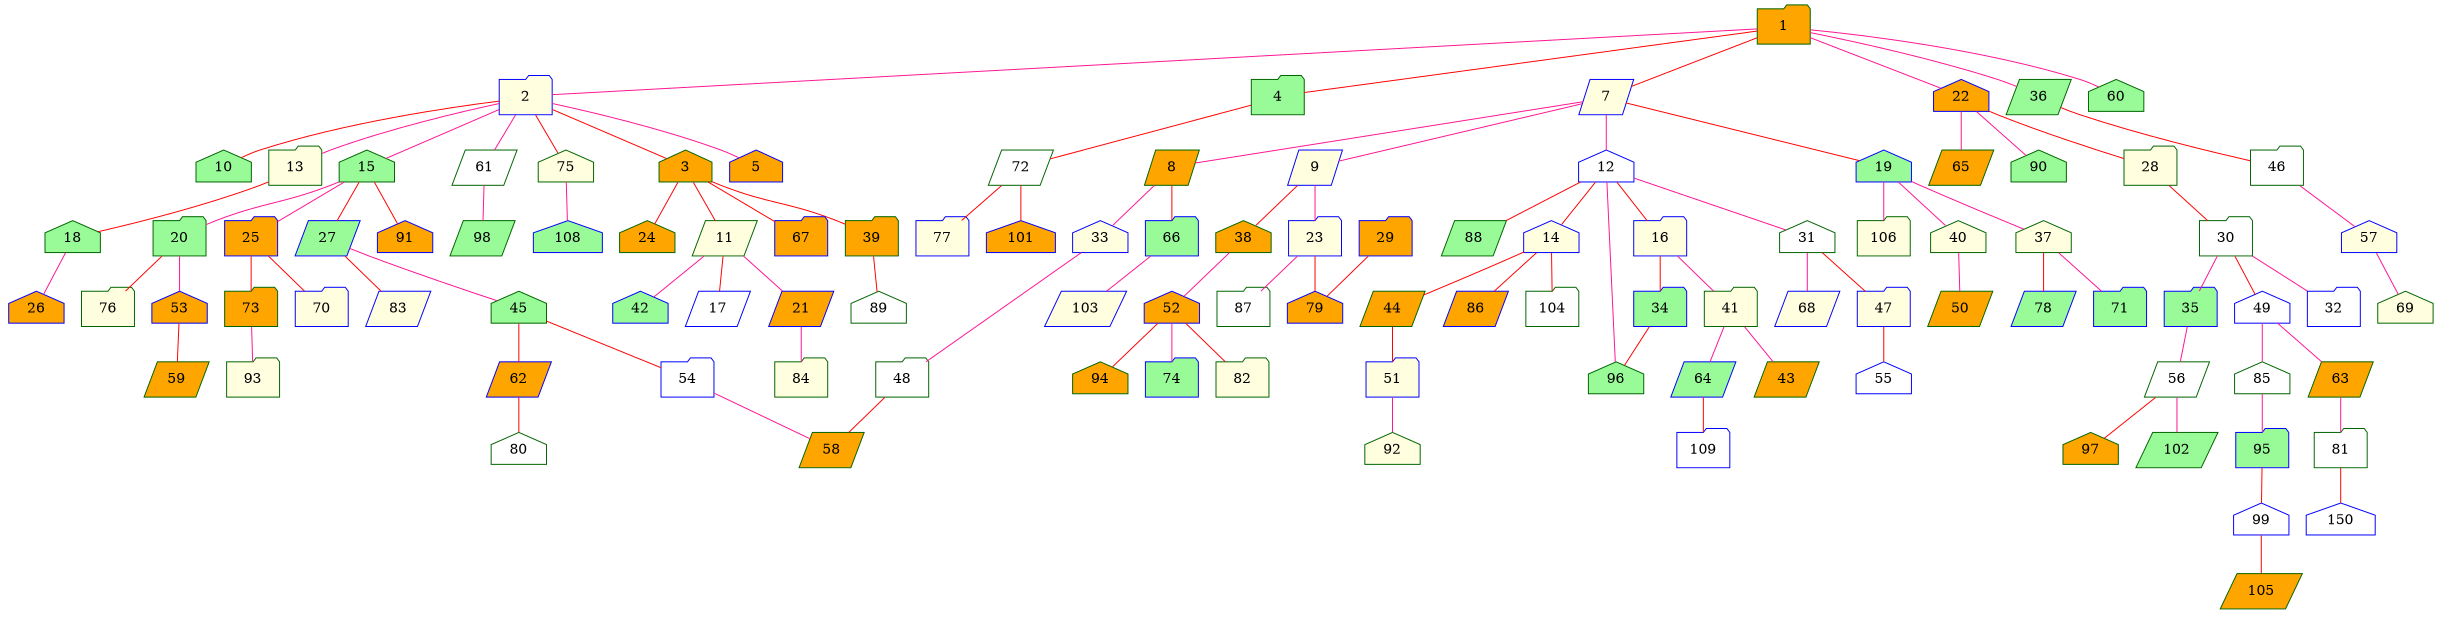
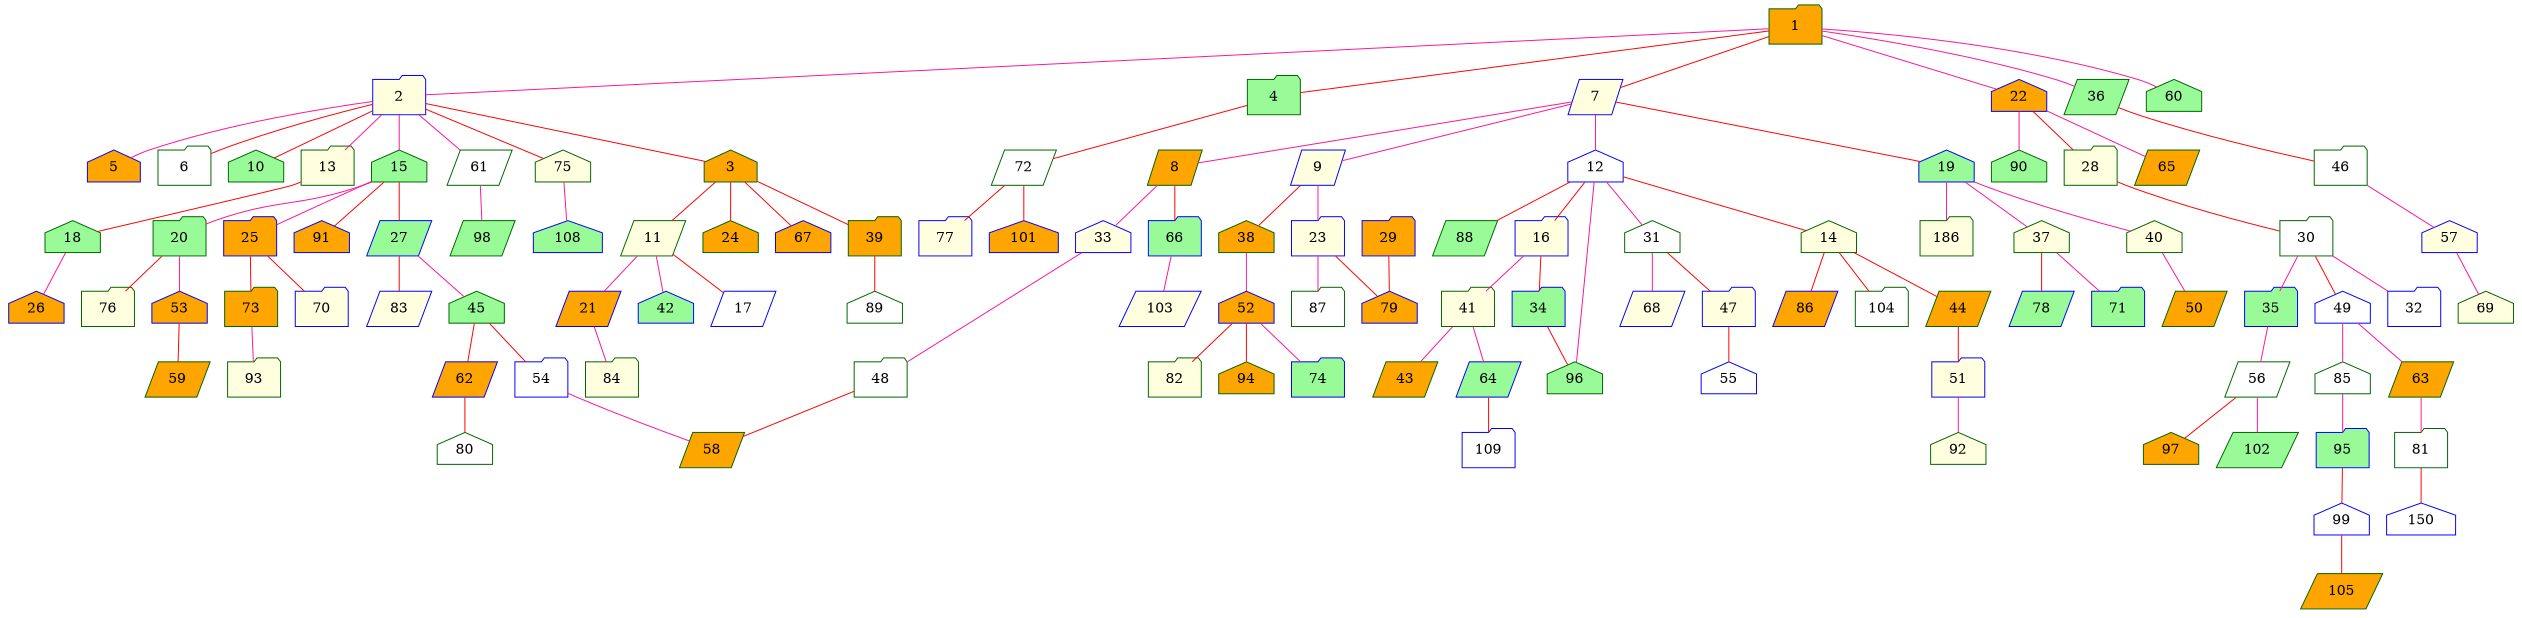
  graph {
    node [color=darkgreen fillcolor=orange shape=house style=filled]
    edge [color=red]
    1 [shape=folder]
    2 [color=blue fillcolor=lightyellow shape=folder]
    4 [fillcolor=palegreen shape=folder]
    7 [color=blue fillcolor=lightyellow shape=parallelogram]
    22 [color=blue]
    36 [fillcolor=palegreen shape=parallelogram]
    60 [fillcolor=palegreen]
    3
    5 [color=blue]
+   6 [fillcolor=white shape=folder]
    10 [fillcolor=palegreen]
    13 [fillcolor=lightyellow shape=folder]
    15 [fillcolor=palegreen]
    61 [fillcolor=white shape=parallelogram]
    75 [fillcolor=lightyellow]
    72 [fillcolor=white shape=parallelogram]
    8 [shape=parallelogram]
    9 [color=blue fillcolor=lightyellow shape=parallelogram]
    12 [color=blue fillcolor=white]
    19 [color=blue fillcolor=palegreen]
    28 [fillcolor=lightyellow shape=folder]
    65 [shape=parallelogram]
    90 [fillcolor=palegreen]
    46 [fillcolor=white shape=folder]
    11 [fillcolor=lightyellow shape=parallelogram]
    24
    39 [shape=folder]
-   67 [color=blue shape=folder]
+   67 [color=blue]
    18 [fillcolor=palegreen]
    20 [fillcolor=palegreen shape=folder]
    25 [color=blue shape=folder]
    27 [color=blue fillcolor=palegreen shape=parallelogram]
    91 [color=blue]
    98 [fillcolor=palegreen shape=parallelogram]
    108 [color=blue fillcolor=palegreen]
    17 [color=blue fillcolor=white shape=parallelogram]
    21 [color=blue shape=parallelogram]
    42 [color=blue fillcolor=palegreen]
    89 [fillcolor=white]
    77 [color=blue fillcolor=lightyellow shape=folder]
    101 [color=blue]
    33 [color=blue fillcolor=lightyellow]
    66 [color=blue fillcolor=palegreen shape=folder]
    23 [color=blue fillcolor=lightyellow shape=folder]
    38
-   14 [color=blue fillcolor=lightyellow]
+   14 [fillcolor=lightyellow]
    16 [color=blue fillcolor=lightyellow shape=folder]
    31 [fillcolor=white]
    88 [fillcolor=palegreen shape=parallelogram]
    96 [fillcolor=palegreen]
    37 [fillcolor=lightyellow]
    40 [fillcolor=lightyellow]
-   106 [fillcolor=lightyellow shape=folder]
+   106 [fillcolor=lightyellow shape=folder label=186]
    48 [fillcolor=white shape=folder]
    103 [color=blue fillcolor=lightyellow shape=parallelogram]
    87 [fillcolor=white shape=folder]
    79 [color=blue]
    52 [color=blue]
    84 [fillcolor=lightyellow shape=folder]
    44 [shape=parallelogram]
    86 [color=blue shape=parallelogram]
    104 [fillcolor=white shape=folder]
    34 [color=blue fillcolor=palegreen shape=folder]
    41 [fillcolor=lightyellow shape=folder]
    47 [color=blue fillcolor=lightyellow shape=folder]
    68 [color=blue fillcolor=lightyellow shape=parallelogram]
    26 [color=blue]
    51 [color=blue fillcolor=lightyellow shape=folder]
    53 [color=blue]
    76 [fillcolor=lightyellow shape=folder]
    70 [color=blue fillcolor=lightyellow shape=folder]
    73 [shape=folder]
    45 [fillcolor=palegreen]
    83 [color=blue fillcolor=lightyellow shape=parallelogram]
    43 [shape=parallelogram]
    64 [color=blue fillcolor=palegreen shape=parallelogram]
    71 [color=blue fillcolor=palegreen shape=folder]
    78 [color=blue fillcolor=palegreen shape=parallelogram]
    50 [shape=parallelogram]
    59 [shape=parallelogram]
    30 [fillcolor=white shape=folder]
    29 [color=blue shape=folder]
    93 [fillcolor=lightyellow shape=folder]
    54 [color=blue fillcolor=white shape=folder]
    62 [color=blue shape=parallelogram]
    32 [color=blue fillcolor=white shape=folder]
    35 [color=blue fillcolor=palegreen shape=folder]
    49 [color=blue fillcolor=white]
    56 [fillcolor=white shape=parallelogram]
    63 [shape=parallelogram]
    85 [fillcolor=white]
    55 [color=blue fillcolor=white]
    58 [shape=parallelogram]
    97
    102 [fillcolor=palegreen shape=parallelogram]
    57 [color=blue fillcolor=lightyellow]
    74 [color=blue fillcolor=palegreen shape=folder]
    82 [fillcolor=lightyellow shape=folder]
    94
    n100 [color=blue fillcolor=white label=109 shape=folder]
    92 [fillcolor=lightyellow]
    80 [fillcolor=white]
    69 [fillcolor=lightyellow]
    81 [fillcolor=white shape=folder]
    95 [color=blue fillcolor=palegreen shape=folder]
    n106 [color=blue fillcolor=white label=150]
    99 [color=blue fillcolor=white]
    105 [shape=parallelogram]
    1 -- 2 [color=deeppink]
    1 -- 4
    1 -- 7
    1 -- 22 [color=deeppink]
    1 -- 36 [color=deeppink]
    1 -- 60 [color=deeppink]
    2 -- 3
    2 -- 5 [color=deeppink]
+   2 -- 6
    2 -- 10
    2 -- 13 [color=deeppink]
    2 -- 15 [color=deeppink]
    2 -- 61 [color=deeppink]
    2 -- 75
    4 -- 72
    7 -- 8 [color=deeppink]
    7 -- 9 [color=deeppink]
    7 -- 12 [color=deeppink]
    7 -- 19
    22 -- 28
    22 -- 65 [color=deeppink]
    22 -- 90 [color=deeppink]
    36 -- 46
    3 -- 11
    3 -- 24
    3 -- 39
    3 -- 67
    13 -- 18
    15 -- 20 [color=deeppink]
    15 -- 25 [color=deeppink]
    15 -- 27
    15 -- 91
    61 -- 98 [color=deeppink]
    75 -- 108 [color=deeppink]
    72 -- 77
    72 -- 101
    8 -- 33 [color=deeppink]
    8 -- 66
    9 -- 23 [color=deeppink]
    9 -- 38
    12 -- 14
    12 -- 16
    12 -- 31 [color=deeppink]
    12 -- 88
    12 -- 96 [color=deeppink]
    19 -- 37 [color=deeppink]
    19 -- 40 [color=deeppink]
    19 -- 106 [color=deeppink]
    28 -- 30
    46 -- 57 [color=deeppink]
    11 -- 17
    11 -- 21 [color=deeppink]
    11 -- 42 [color=deeppink]
    39 -- 89
    18 -- 26 [color=deeppink]
    20 -- 53 [color=deeppink]
    20 -- 76
    25 -- 70
    25 -- 73
    27 -- 45 [color=deeppink]
    27 -- 83
    21 -- 84 [color=deeppink]
    33 -- 48 [color=deeppink]
    66 -- 103 [color=deeppink]
    23 -- 87 [color=deeppink]
    23 -- 79
    38 -- 52 [color=deeppink]
    14 -- 44
    14 -- 86
    14 -- 104
    16 -- 34
    16 -- 41 [color=deeppink]
    31 -- 47
    31 -- 68 [color=deeppink]
    37 -- 71 [color=deeppink]
    37 -- 78
    40 -- 50 [color=deeppink]
    48 -- 58
    52 -- 74 [color=deeppink]
    52 -- 82
    52 -- 94
    44 -- 51
    34 -- 96
    41 -- 43 [color=deeppink]
    41 -- 64 [color=deeppink]
    47 -- 55
    51 -- 92 [color=deeppink]
    53 -- 59
    73 -- 93 [color=deeppink]
    45 -- 54
    45 -- 62
    64 -- n100
    30 -- 32 [color=deeppink]
    30 -- 35 [color=deeppink]
    30 -- 49
    29 -- 79
    54 -- 58 [color=deeppink]
    62 -- 80
    35 -- 56 [color=deeppink]
    49 -- 63 [color=deeppink]
    49 -- 85 [color=deeppink]
    56 -- 97
    56 -- 102 [color=deeppink]
    63 -- 81 [color=deeppink]
    85 -- 95 [color=deeppink]
    57 -- 69 [color=deeppink]
    81 -- n106
    95 -- 99
    99 -- 105
  }
